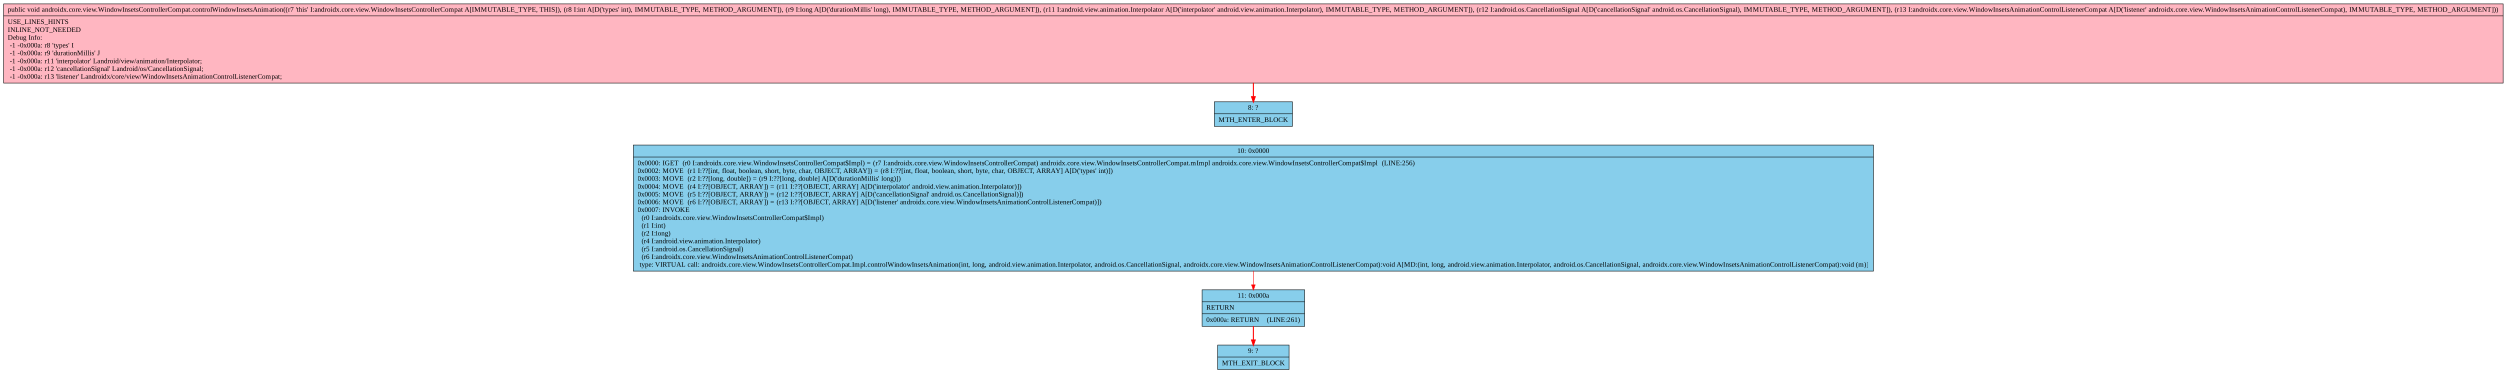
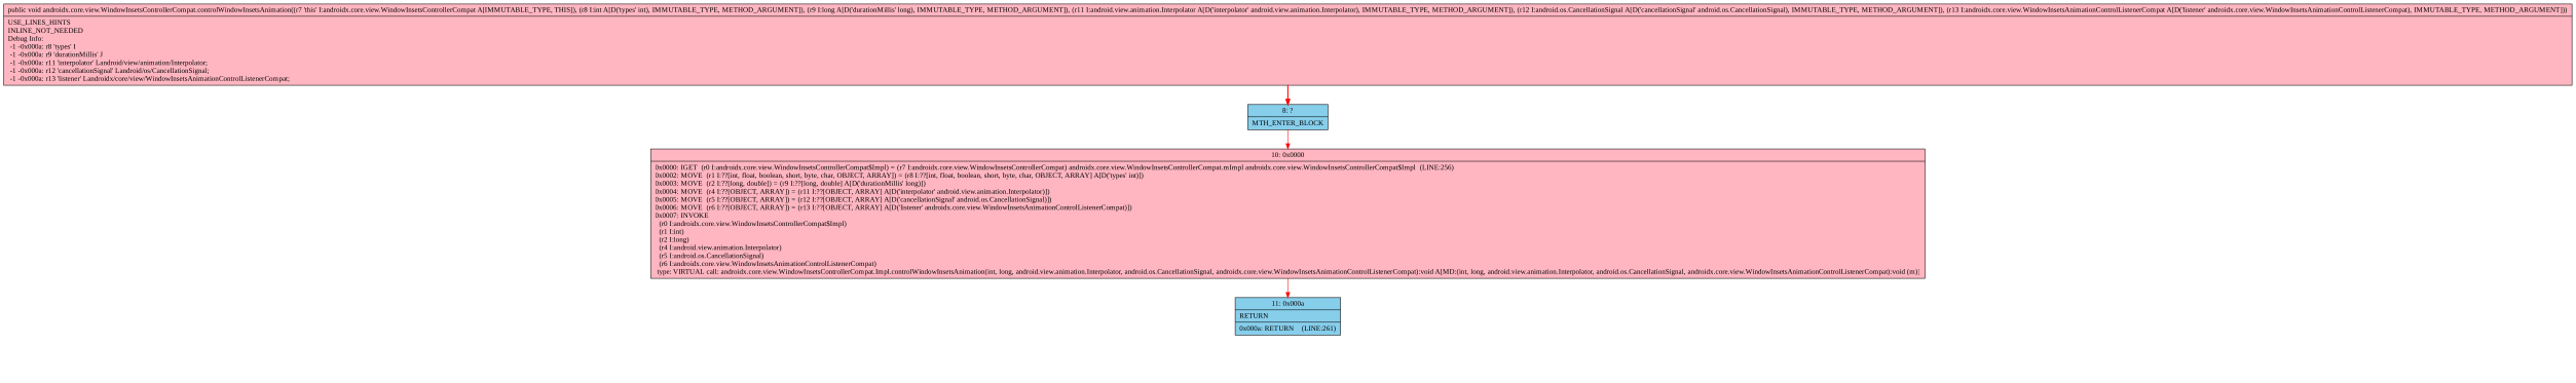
  digraph {
    fontname="Liberation Serif"
    node [fillcolor=skyblue fontname="Liberation Serif" shape=record style=filled]
    edge [color=red fontname="Liberation Serif" style=solid]
    n1 [label="{8\:\ ?|MTH_ENTER_BLOCK\l}"]
-   n2 [label="{10\:\ 0x0000|0x0000: IGET  (r0 I:androidx.core.view.WindowInsetsControllerCompat$Impl) = (r7 I:androidx.core.view.WindowInsetsControllerCompat) androidx.core.view.WindowInsetsControllerCompat.mImpl androidx.core.view.WindowInsetsControllerCompat$Impl  (LINE:256)\l0x0002: MOVE  (r1 I:??[int, float, boolean, short, byte, char, OBJECT, ARRAY]) = (r8 I:??[int, float, boolean, short, byte, char, OBJECT, ARRAY] A[D('types' int)]) \l0x0003: MOVE  (r2 I:??[long, double]) = (r9 I:??[long, double] A[D('durationMillis' long)]) \l0x0004: MOVE  (r4 I:??[OBJECT, ARRAY]) = (r11 I:??[OBJECT, ARRAY] A[D('interpolator' android.view.animation.Interpolator)]) \l0x0005: MOVE  (r5 I:??[OBJECT, ARRAY]) = (r12 I:??[OBJECT, ARRAY] A[D('cancellationSignal' android.os.CancellationSignal)]) \l0x0006: MOVE  (r6 I:??[OBJECT, ARRAY]) = (r13 I:??[OBJECT, ARRAY] A[D('listener' androidx.core.view.WindowInsetsAnimationControlListenerCompat)]) \l0x0007: INVOKE  \l  (r0 I:androidx.core.view.WindowInsetsControllerCompat$Impl)\l  (r1 I:int)\l  (r2 I:long)\l  (r4 I:android.view.animation.Interpolator)\l  (r5 I:android.os.CancellationSignal)\l  (r6 I:androidx.core.view.WindowInsetsAnimationControlListenerCompat)\l type: VIRTUAL call: androidx.core.view.WindowInsetsControllerCompat.Impl.controlWindowInsetsAnimation(int, long, android.view.animation.Interpolator, android.os.CancellationSignal, androidx.core.view.WindowInsetsAnimationControlListenerCompat):void A[MD:(int, long, android.view.animation.Interpolator, android.os.CancellationSignal, androidx.core.view.WindowInsetsAnimationControlListenerCompat):void (m)]\l}"]
+   n2 [fillcolor=lightpink label="{10\:\ 0x0000|0x0000: IGET  (r0 I:androidx.core.view.WindowInsetsControllerCompat$Impl) = (r7 I:androidx.core.view.WindowInsetsControllerCompat) androidx.core.view.WindowInsetsControllerCompat.mImpl androidx.core.view.WindowInsetsControllerCompat$Impl  (LINE:256)\l0x0002: MOVE  (r1 I:??[int, float, boolean, short, byte, char, OBJECT, ARRAY]) = (r8 I:??[int, float, boolean, short, byte, char, OBJECT, ARRAY] A[D('types' int)]) \l0x0003: MOVE  (r2 I:??[long, double]) = (r9 I:??[long, double] A[D('durationMillis' long)]) \l0x0004: MOVE  (r4 I:??[OBJECT, ARRAY]) = (r11 I:??[OBJECT, ARRAY] A[D('interpolator' android.view.animation.Interpolator)]) \l0x0005: MOVE  (r5 I:??[OBJECT, ARRAY]) = (r12 I:??[OBJECT, ARRAY] A[D('cancellationSignal' android.os.CancellationSignal)]) \l0x0006: MOVE  (r6 I:??[OBJECT, ARRAY]) = (r13 I:??[OBJECT, ARRAY] A[D('listener' androidx.core.view.WindowInsetsAnimationControlListenerCompat)]) \l0x0007: INVOKE  \l  (r0 I:androidx.core.view.WindowInsetsControllerCompat$Impl)\l  (r1 I:int)\l  (r2 I:long)\l  (r4 I:android.view.animation.Interpolator)\l  (r5 I:android.os.CancellationSignal)\l  (r6 I:androidx.core.view.WindowInsetsAnimationControlListenerCompat)\l type: VIRTUAL call: androidx.core.view.WindowInsetsControllerCompat.Impl.controlWindowInsetsAnimation(int, long, android.view.animation.Interpolator, android.os.CancellationSignal, androidx.core.view.WindowInsetsAnimationControlListenerCompat):void A[MD:(int, long, android.view.animation.Interpolator, android.os.CancellationSignal, androidx.core.view.WindowInsetsAnimationControlListenerCompat):void (m)]\l}"]
    n3 [label="{11\:\ 0x000a|RETURN\l|0x000a: RETURN    (LINE:261)\l}"]
-   n4 [label="{9\:\ ?|MTH_EXIT_BLOCK\l}"]
    n5 [fillcolor=lightpink label="{public void androidx.core.view.WindowInsetsControllerCompat.controlWindowInsetsAnimation((r7 'this' I:androidx.core.view.WindowInsetsControllerCompat A[IMMUTABLE_TYPE, THIS]), (r8 I:int A[D('types' int), IMMUTABLE_TYPE, METHOD_ARGUMENT]), (r9 I:long A[D('durationMillis' long), IMMUTABLE_TYPE, METHOD_ARGUMENT]), (r11 I:android.view.animation.Interpolator A[D('interpolator' android.view.animation.Interpolator), IMMUTABLE_TYPE, METHOD_ARGUMENT]), (r12 I:android.os.CancellationSignal A[D('cancellationSignal' android.os.CancellationSignal), IMMUTABLE_TYPE, METHOD_ARGUMENT]), (r13 I:androidx.core.view.WindowInsetsAnimationControlListenerCompat A[D('listener' androidx.core.view.WindowInsetsAnimationControlListenerCompat), IMMUTABLE_TYPE, METHOD_ARGUMENT]))  | USE_LINES_HINTS\lINLINE_NOT_NEEDED\lDebug Info:\l  \-1 \-0x000a: r8 'types' I\l  \-1 \-0x000a: r9 'durationMillis' J\l  \-1 \-0x000a: r11 'interpolator' Landroid\/view\/animation\/Interpolator;\l  \-1 \-0x000a: r12 'cancellationSignal' Landroid\/os\/CancellationSignal;\l  \-1 \-0x000a: r13 'listener' Landroidx\/core\/view\/WindowInsetsAnimationControlListenerCompat;\l}"]
+   n1 -> n2
    n2 -> n3
-   n3 -> n4 [style=bold]
    n5 -> n1 [style=bold]
  }
